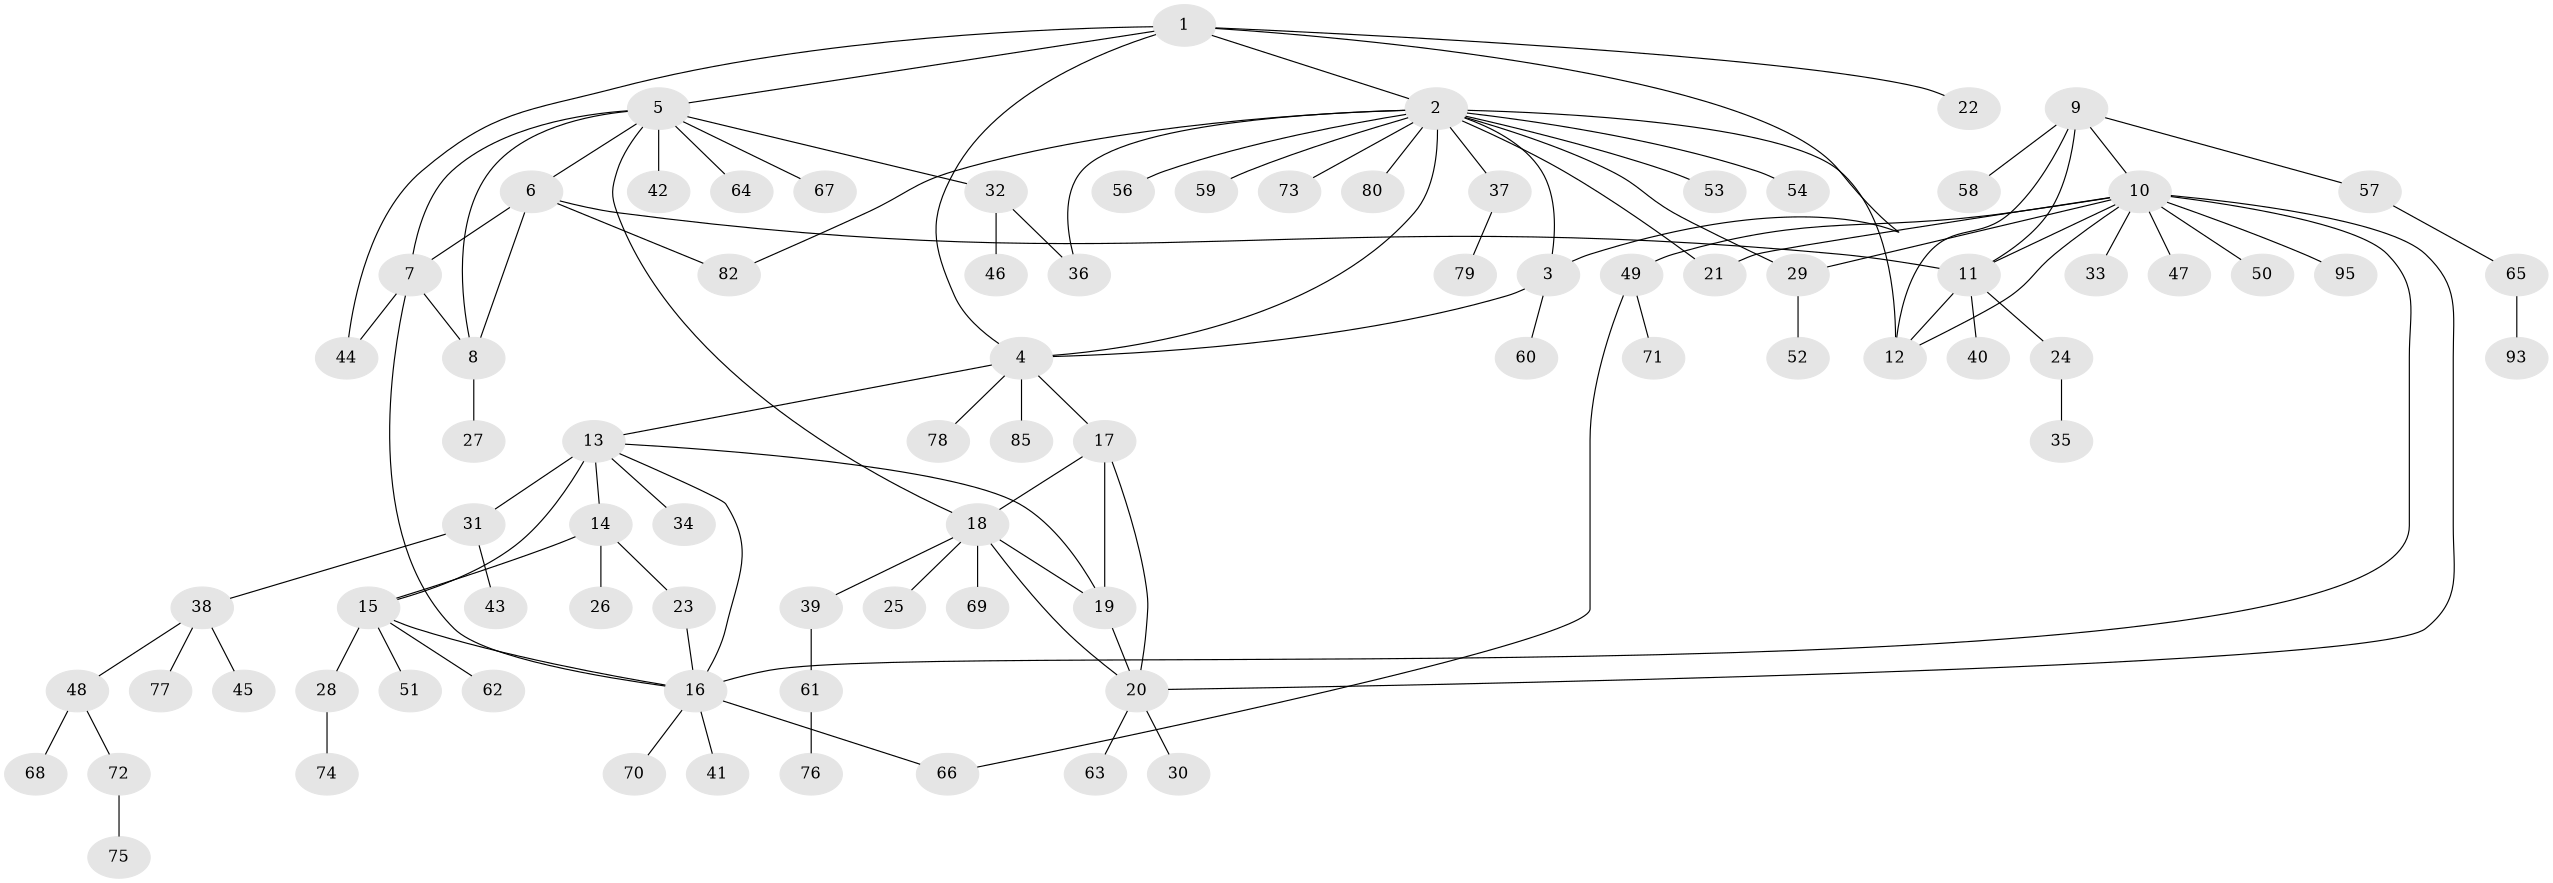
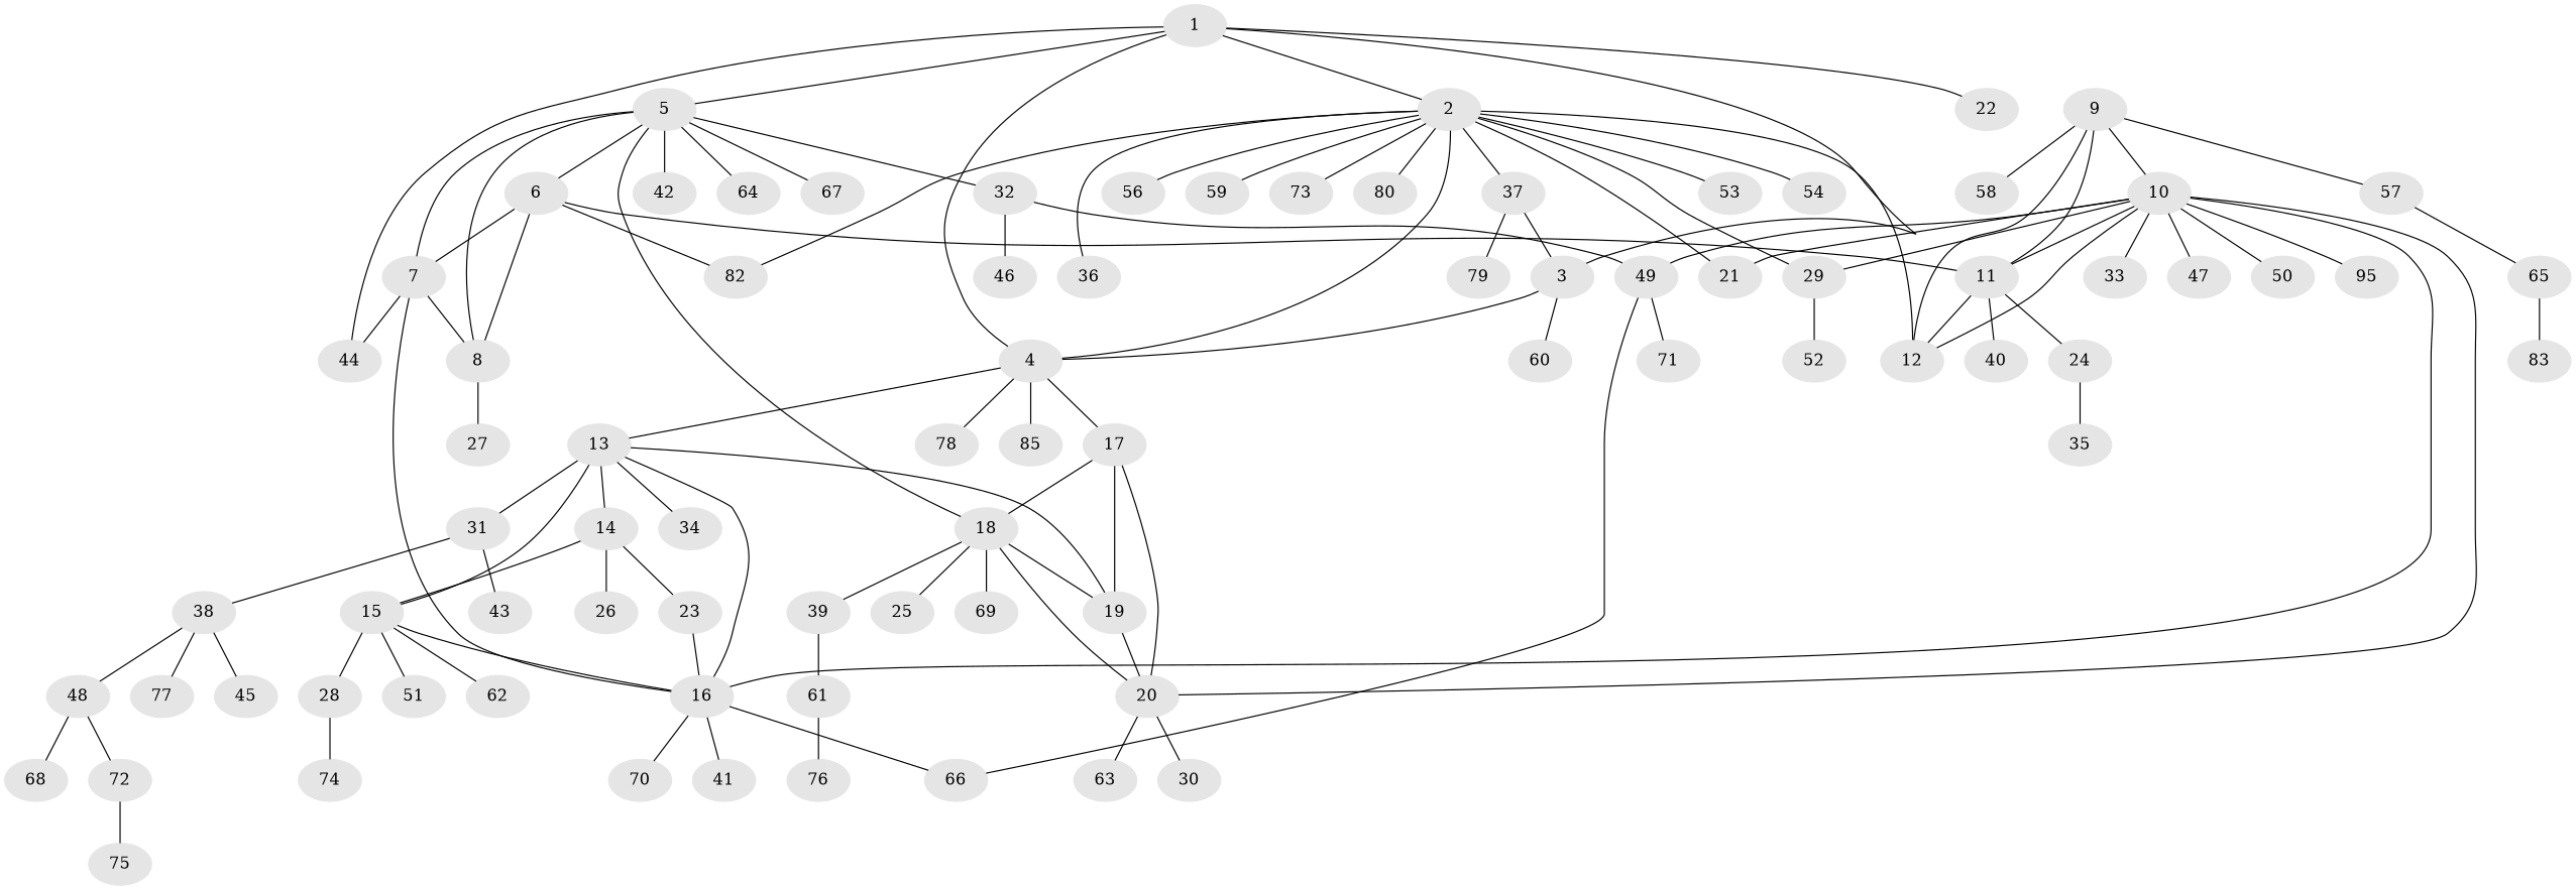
  graph {
    node [color=gray90 style=filled]
    1
    2
    3
    4
    5
    22
    44
    12
    21
    29
    36
    37
    53
    54
    56
    59
    73
    80
    82
    60
    13
    17
    78
    n24 [label=85]
    6
    7
    8
    18
    32
    42
    64
    67
    52
    79
    16
    14
    15
    19
    31
    34
    20
    11
    27
    25
    39
    69
    49
    46
    24
    40
    41
    66
    70
    9
    10
    57
    58
    33
    47
    50
    n61 [label=95]
    65
    30
    63
    71
    35
    23
    26
    28
    51
    62
    38
    43
    74
    61
    45
    48
    77
    68
    72
    76
    75
-   83 [label=93]
+   83
    1 -- 2
    1 -- 3
    1 -- 4
    1 -- 5
    1 -- 22
    1 -- 44
-   2 -- 3
+   37 -- 3
    2 -- 4
    2 -- 12
    2 -- 21
    2 -- 29
    2 -- 36
    2 -- 37
    2 -- 53
    2 -- 54
    2 -- 56
    2 -- 59
    2 -- 73
    2 -- 80
    2 -- 82
    3 -- 4
    3 -- 60
    4 -- 13
    4 -- 17
    4 -- 78
    4 -- n24
    5 -- 6
    5 -- 7
    5 -- 8
    5 -- 18
    5 -- 32
    5 -- 42
    5 -- 64
    5 -- 67
    29 -- 52
    37 -- 79
    13 -- 16
    13 -- 14
    13 -- 15
    13 -- 19
    13 -- 31
    13 -- 34
    17 -- 18
    17 -- 19
    17 -- 20
    6 -- 82
    6 -- 7
    6 -- 8
    6 -- 11
    7 -- 44
    7 -- 8
    7 -- 16
    8 -- 27
    18 -- 19
    18 -- 20
    18 -- 25
    18 -- 39
    18 -- 69
-   32 -- 36
+   32 -- 49
    32 -- 46
    16 -- 41
    16 -- 66
    16 -- 70
    14 -- 15
    14 -- 23
    14 -- 26
    15 -- 16
    15 -- 28
    15 -- 51
    15 -- 62
    19 -- 20
    31 -- 38
    31 -- 43
    20 -- 30
    20 -- 63
    11 -- 12
    11 -- 24
    11 -- 40
    39 -- 61
    49 -- 66
    49 -- 71
    24 -- 35
    9 -- 12
    9 -- 11
    9 -- 10
    9 -- 57
    9 -- 58
    10 -- 12
    10 -- 21
    10 -- 29
    10 -- 16
    10 -- 20
    10 -- 11
    10 -- 49
    10 -- 33
    10 -- 47
    10 -- 50
    10 -- n61
    57 -- 65
    65 -- 83
    23 -- 16
    28 -- 74
    38 -- 45
    38 -- 48
    38 -- 77
    61 -- 76
    48 -- 68
    48 -- 72
    72 -- 75
  }
